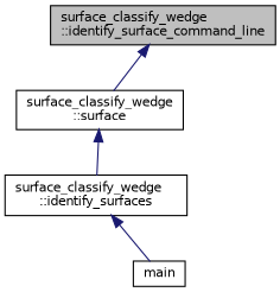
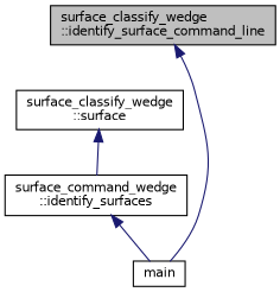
  digraph {
    rankdir=TB
    node [color=black fillcolor=white fontname=Helvetica fontsize=10 shape=record style=filled]
    edge [color=midnightblue dir=back fontname=Helvetica fontsize=10 labelfontname=Helvetica labelfontsize=10 style=solid]
    n1 [fillcolor=grey75 fontcolor=black height=0.2 label="surface_classify_wedge\l::identify_surface_command_line" width=0.4]
    n2 [height=0.2 label="surface_classify_wedge\l::surface" width=0.4]
-   n3 [height=0.2 label="surface_classify_wedge\l::identify_surfaces" width=0.4]
+   n3 [height=0.2 label="surface_command_wedge\l::identify_surfaces" width=0.4]
    n4 [height=0.2 label=main width=0.4]
-   n1 -> n2
+   n1 -> n4
    n2 -> n3
    n3 -> n4
  }
